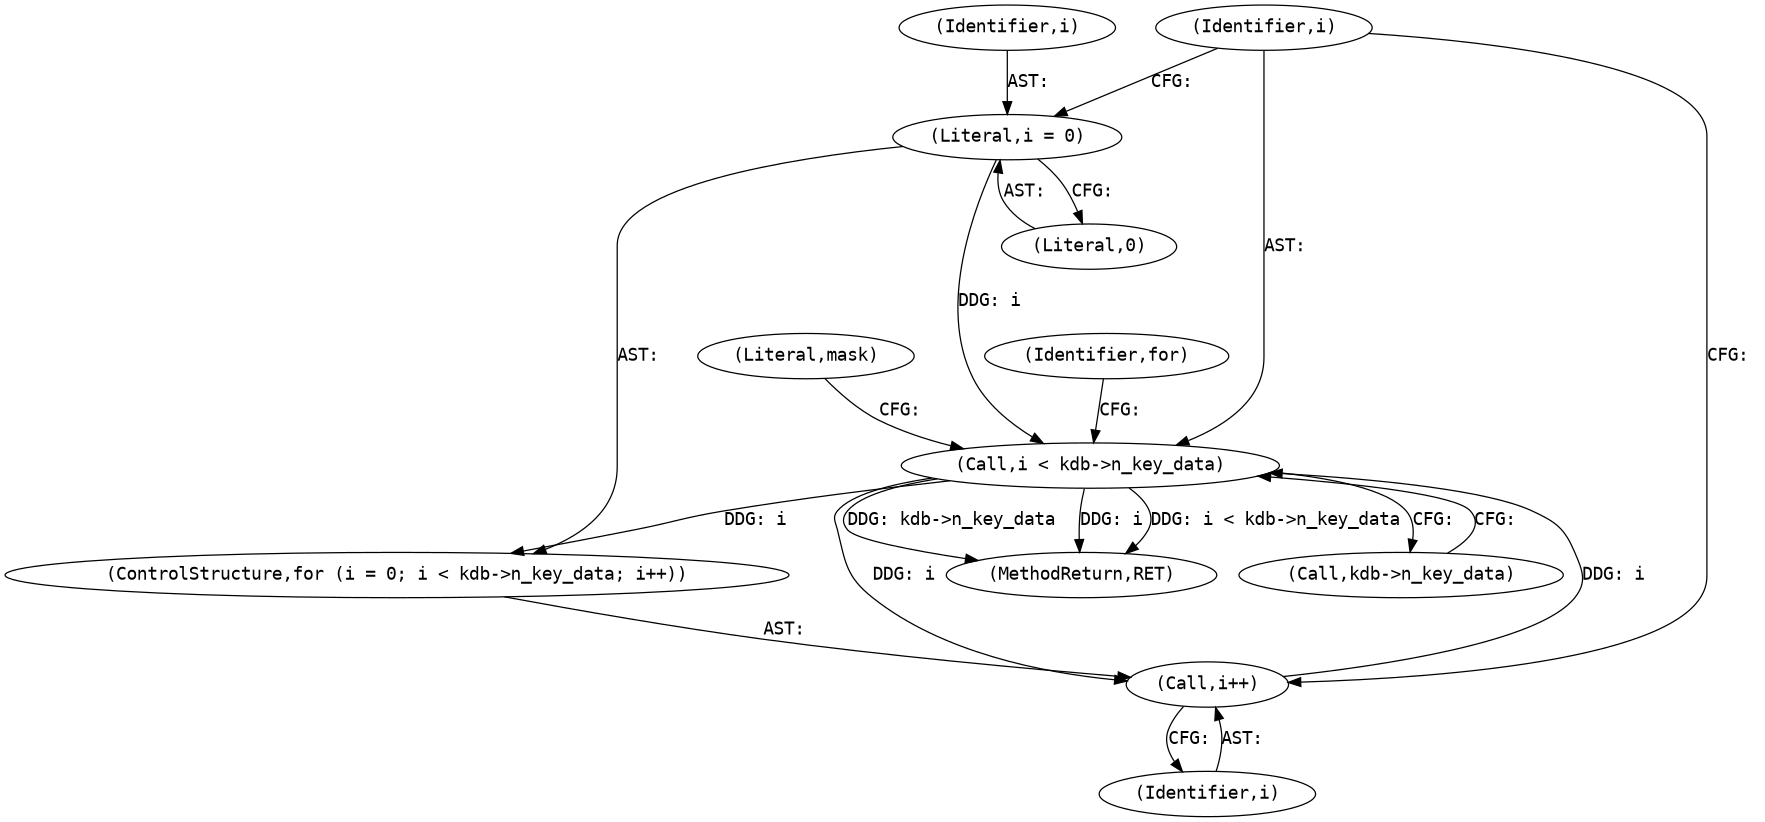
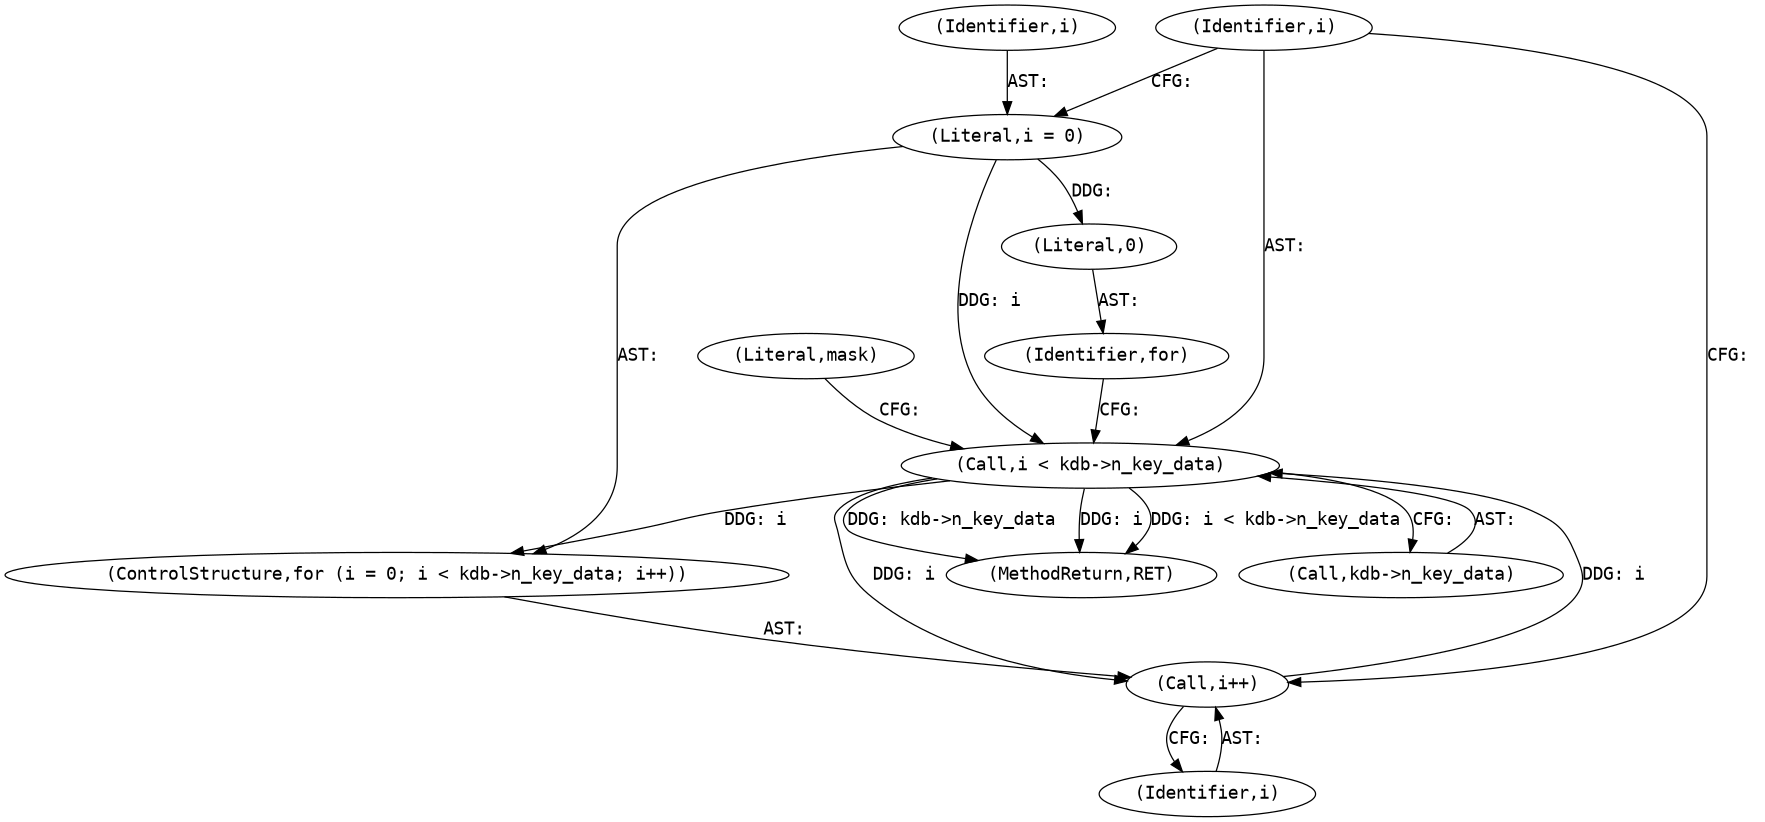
  digraph {
    fontname="DejaVu Sans Mono"
    node [fontname="DejaVu Sans Mono"]
    edge [fontname="DejaVu Sans Mono"]
    n1 [label="(Call,i < kdb->n_key_data)"]
    n2 [label="(Call,i++)"]
    n3 [label="(ControlStructure,for (i = 0; i < kdb->n_key_data; i++))"]
    n4 [label="(MethodReturn,RET)"]
    n5 [label="(Call,kdb->n_key_data)"]
    n6 [label="(Identifier,i)"]
    n7 [label="(Literal,i = 0)"]
    n8 [label="(Literal,0)"]
    n9 [label="(Identifier,i)"]
    n10 [label="(Identifier,i)"]
    n11 [label="(Identifier,for)"]
    n12 [label="(Literal,mask)"]
    n1 -> n2 [label="DDG: i"]
    n1 -> n3 [label="DDG: i"]
    n1 -> n4 [label="DDG: i < kdb->n_key_data"]
    n1 -> n4 [label="DDG: kdb->n_key_data"]
    n1 -> n4 [label="DDG: i"]
    n1 -> n5 [label="CFG: "]
    n2 -> n1 [label="DDG: i"]
    n2 -> n6 [label="CFG: "]
    n3 -> n2 [label="AST: "]
-   n5 -> n1 [label="CFG: "]
+   n5 -> n1 [label="AST: "]
    n6 -> n2 [label="AST: "]
    n7 -> n1 [label="DDG: i"]
    n7 -> n3 [label="AST: "]
-   n7 -> n8 [label="CFG: "]
-   n8 -> n7 [label="AST: "]
+   n7 -> n8 [label="DDG: "]
+   n8 -> n11 [label="AST: "]
    n9 -> n7 [label="AST: "]
    n10 -> n1 [label="AST: "]
    n10 -> n2 [label="CFG: "]
    n10 -> n7 [label="CFG: "]
    n11 -> n1 [label="CFG: "]
    n12 -> n1 [label="CFG: "]
  }
